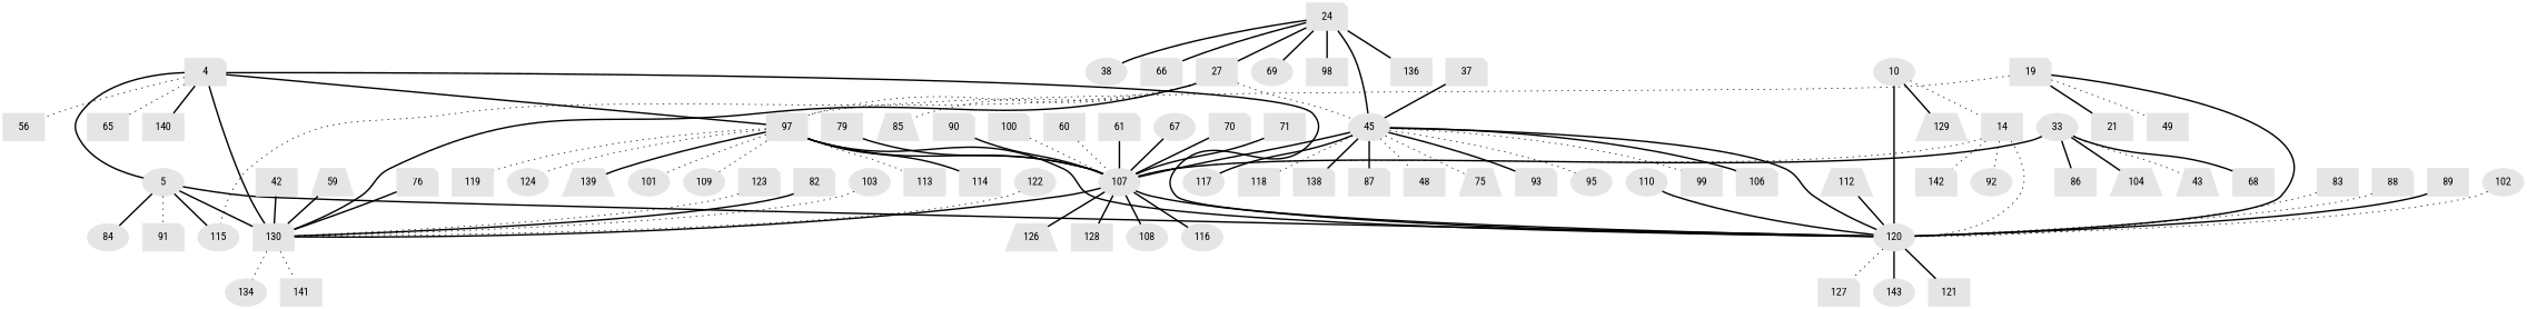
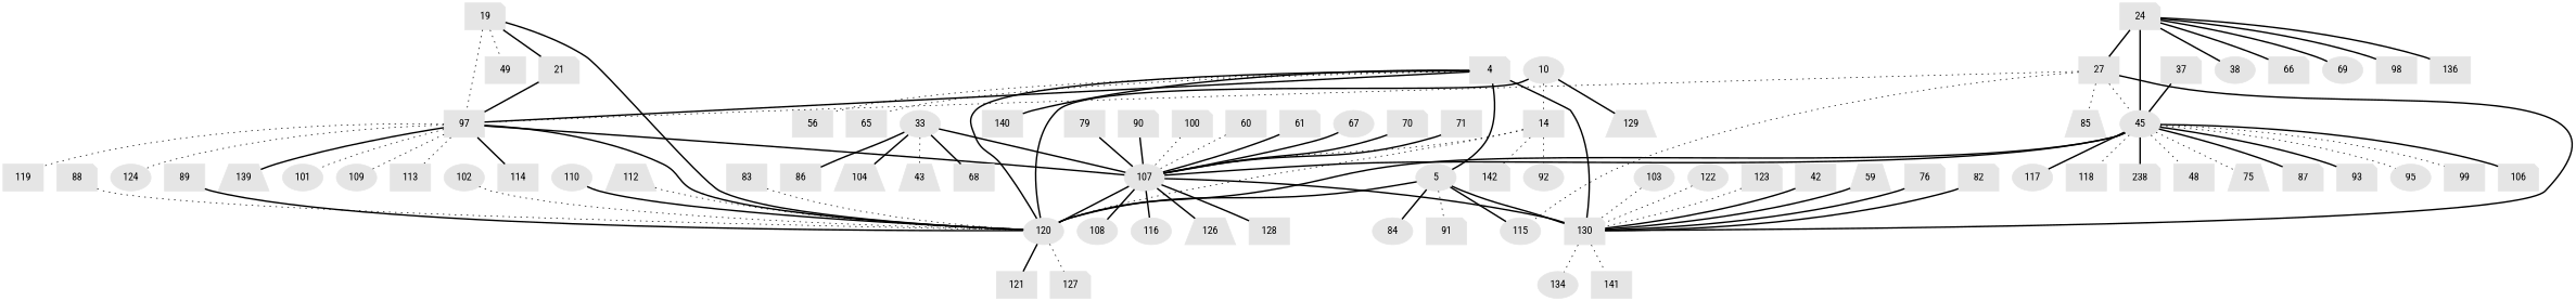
  graph {
    fontname="Roboto Condensed"
    node [color=gray90 fontname="Roboto Condensed" shape=box style=filled]
    edge [fontname="Roboto Condensed" style=bold]
    4 [shape=note super="+3"]
    5 [shape=ellipse super="+1"]
    56
    65
    97 [super="+17+51+20+46+52+64+80"]
    120 [shape=ellipse super="+77+41+62"]
    130 [shape=note super="+7"]
    140
    84 [shape=ellipse]
    91 [shape=note]
    115 [shape=ellipse]
    107 [shape=ellipse super="+96"]
    101 [shape=ellipse]
    109 [shape=ellipse]
    113
    114
    119
    124 [shape=ellipse super="+105"]
    139 [shape=trapezium]
    121
    127 [shape=note]
-   143 [shape=ellipse super="+133"]
    134 [shape=ellipse]
    141
    10 [shape=ellipse super="+9"]
    14 [super="+13"]
    129 [shape=trapezium]
    92 [shape=ellipse]
    142 [shape=note super="+137"]
    108 [shape=ellipse]
    116 [shape=ellipse]
    126 [shape=trapezium]
    128
    19 [shape=note super="+16"]
    21 [shape=note super="+18"]
    49
    24 [shape=note super="+23"]
    27 [super="+25"]
    38 [shape=ellipse]
    45 [shape=ellipse super="+28"]
    66 [shape=note]
    69 [shape=ellipse]
    98 [super="+72"]
    136
    85 [shape=trapezium]
    48
    75 [shape=trapezium]
    87 [shape=note super="+55"]
    93 [shape=note]
    95 [shape=ellipse]
    99
    106 [shape=note]
    117 [shape=ellipse]
    118
-   138 [shape=note super="+131"]
+   138 [shape=note super="+131" label=238]
    33 [shape=ellipse super="+29"]
    43 [shape=trapezium]
    68 [super="+44"]
    86 [super="+74+78"]
    104 [shape=trapezium]
    37 [shape=note]
    42
    59 [shape=trapezium]
    60
    61 [shape=note]
    67 [shape=ellipse]
    70 [shape=note super="+63"]
    71
    76 [shape=note]
    79
    82 [shape=note]
    83
    88 [shape=note]
    89
    90 [shape=note]
    100 [shape=note]
    102 [shape=ellipse super="+94"]
    103 [shape=ellipse super="+73"]
    110 [shape=ellipse]
    112 [shape=trapezium super="+111"]
    122 [shape=ellipse]
    123 [shape=note]
    4 -- 5 [weight=4]
    4 -- 56 [style=dotted]
    4 -- 65 [style=dotted]
    4 -- 97
    4 -- 120
    4 -- 130 [weight=6]
    4 -- 140
    5 -- 120 [weight=3]
    5 -- 130 [weight=6]
    5 -- 84
    5 -- 91 [style=dotted]
    5 -- 115
    97 -- 120
    97 -- 107
    97 -- 101 [style=dotted]
    97 -- 109 [style=dotted]
    97 -- 113 [style=dotted]
    97 -- 114
    97 -- 119 [style=dotted]
    97 -- 124 [style=dotted]
    97 -- 139
    120 -- 121
    120 -- 127 [style=dotted]
-   120 -- 143
    130 -- 134 [style=dotted]
    130 -- 141 [style=dotted]
    107 -- 120
    107 -- 130 [weight=3]
    107 -- 108
    107 -- 116
    107 -- 126
    107 -- 128
    10 -- 120 [weight=6]
    10 -- 14 [style=dotted weight=4]
    10 -- 129
    14 -- 120 [style=dotted weight=6]
    14 -- 107 [style=dotted]
    14 -- 92 [style=dotted]
    14 -- 142 [style=dotted]
    19 -- 97 [style=dotted weight=6]
    19 -- 120
    19 -- 21 [weight=4]
    19 -- 49 [style=dotted]
+   21 -- 97 [weight=6]
    24 -- 27 [weight=4]
    24 -- 38
    24 -- 45 [weight=6]
    24 -- 66
    24 -- 69
    24 -- 98
    24 -- 136
    27 -- 97 [style=dotted]
    27 -- 130
    27 -- 115 [style=dotted]
    27 -- 45 [style=dotted weight=6]
    27 -- 85 [style=dotted]
    45 -- 120 [weight=2]
    45 -- 107 [weight=2]
    45 -- 48 [style=dotted]
    45 -- 75 [style=dotted]
    45 -- 87
    45 -- 93
    45 -- 95 [style=dotted]
    45 -- 99 [style=dotted]
    45 -- 106
    45 -- 117
    45 -- 118 [style=dotted]
    45 -- 138
    33 -- 107 [weight=10]
    33 -- 43 [style=dotted]
    33 -- 68
    33 -- 86
    33 -- 104
    37 -- 45
    42 -- 130
    59 -- 130
    60 -- 107 [style=dotted]
    61 -- 107
    67 -- 107
    70 -- 107
    71 -- 107
    76 -- 130
    79 -- 107
    82 -- 130
    83 -- 120 [style=dotted]
    88 -- 120 [style=dotted]
    89 -- 120
    90 -- 107
    100 -- 107 [style=dotted]
    102 -- 120 [style=dotted]
    103 -- 130 [style=dotted]
    110 -- 120
-   112 -- 120
+   112 -- 120 [style=dotted]
    122 -- 130 [style=dotted]
    123 -- 130 [style=dotted]
  }
